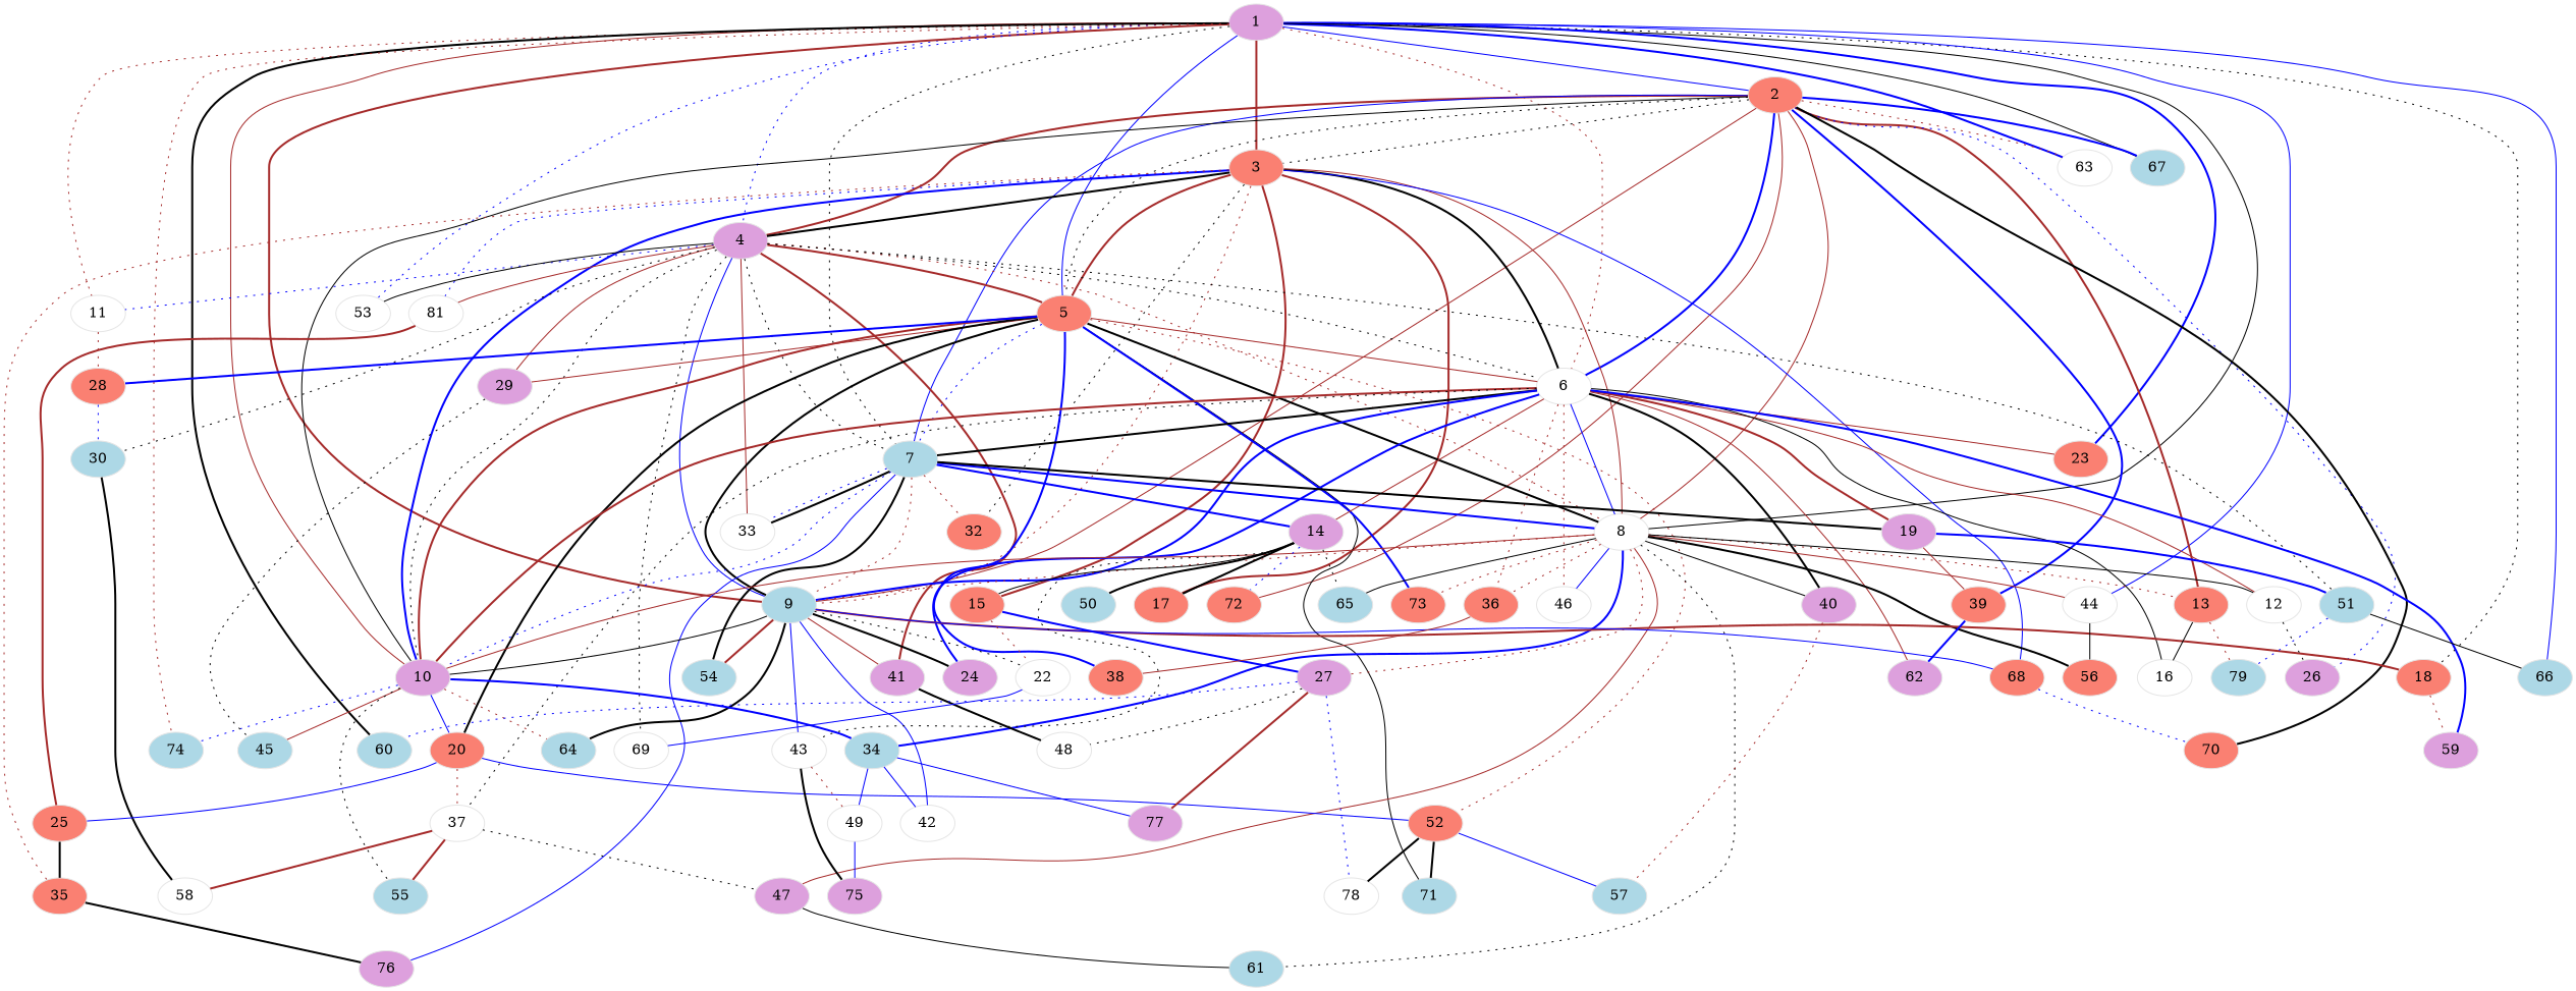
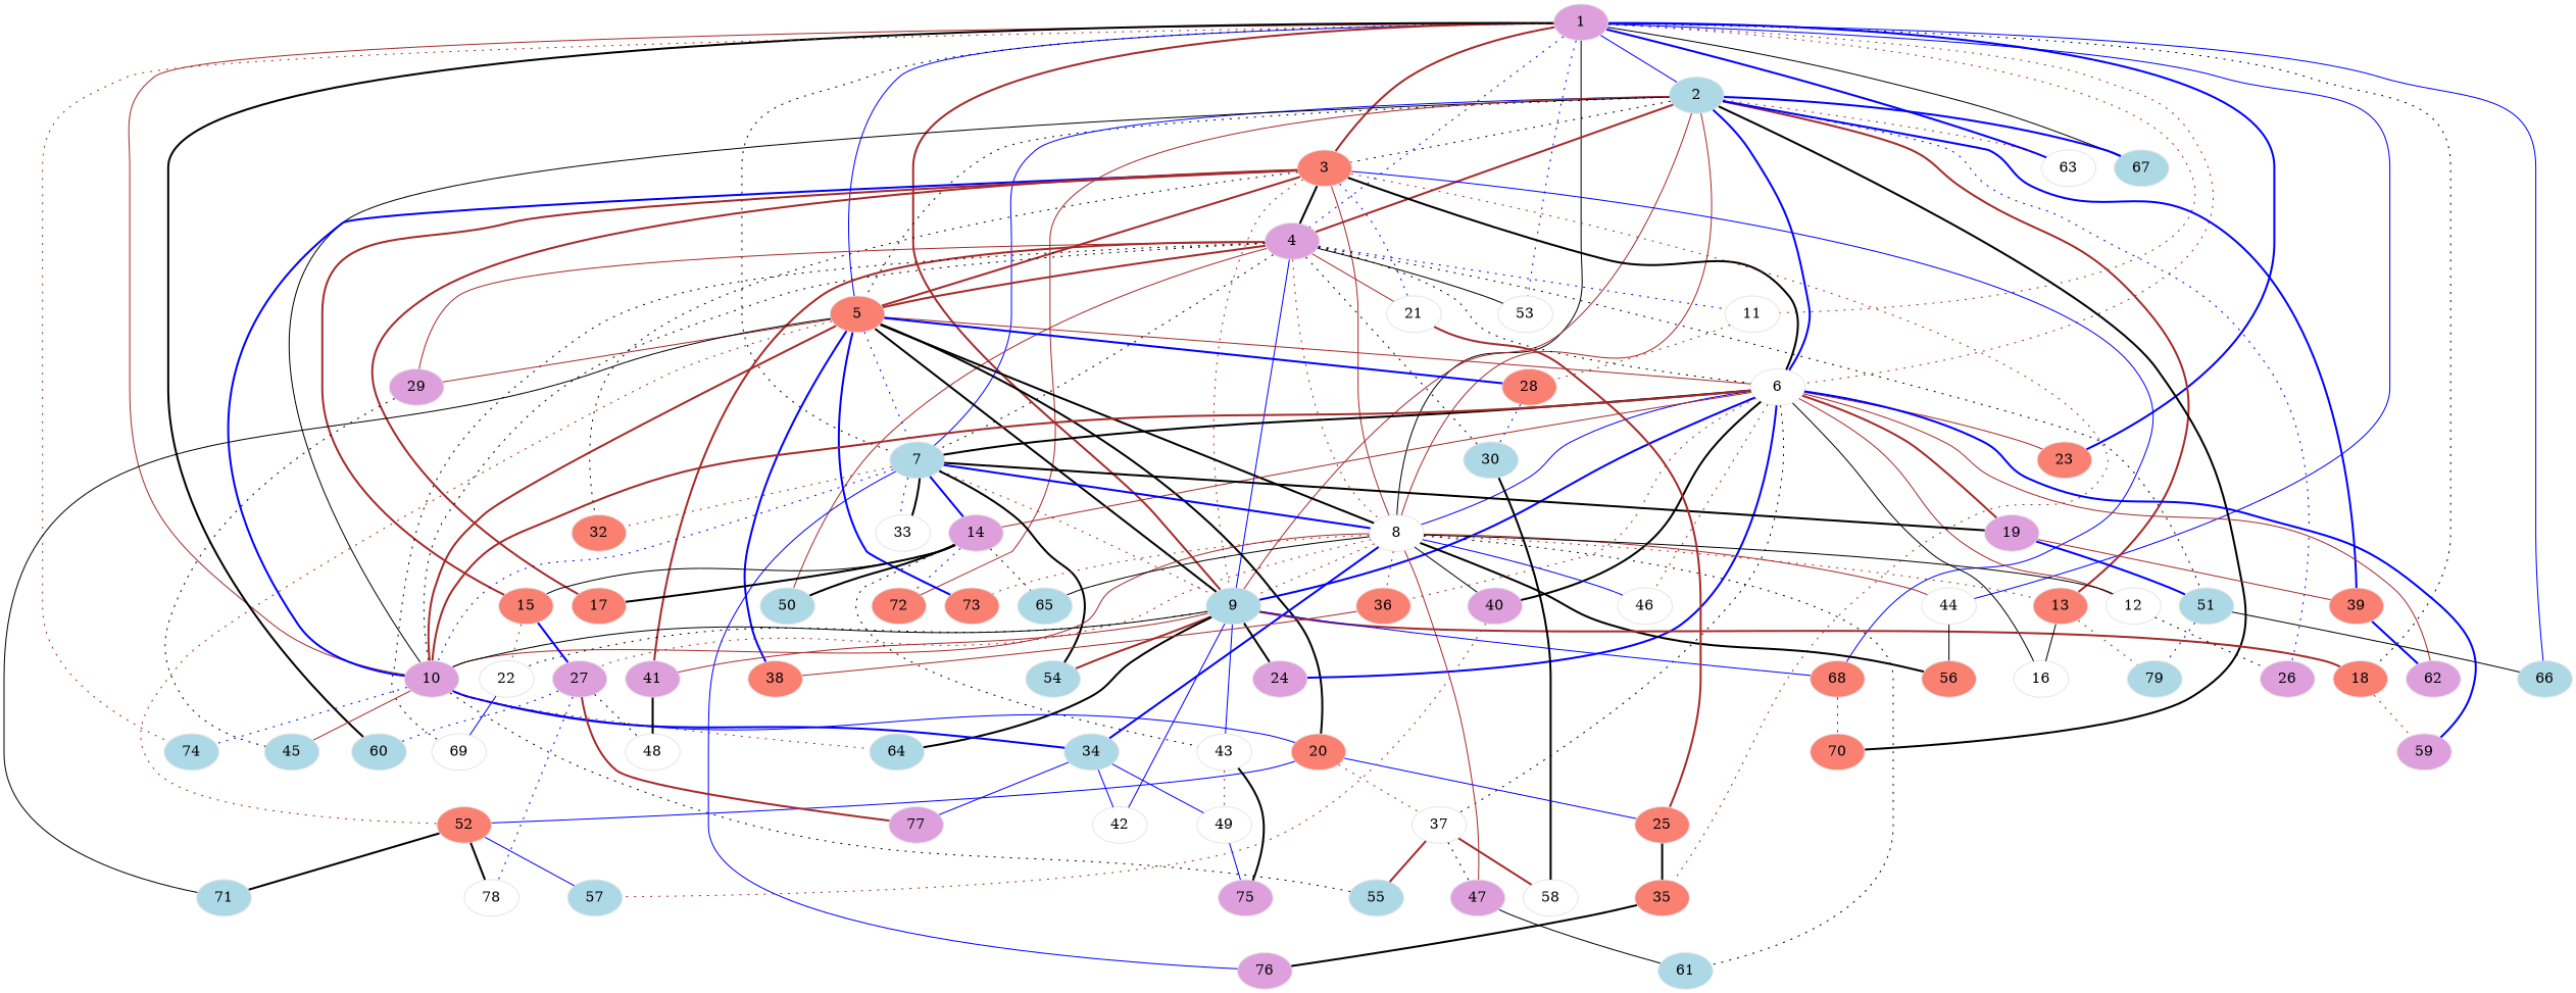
  graph {
    node [color=gray90 fillcolor=salmon style=filled]
    edge [color=brown style=bold]
    1 [fillcolor=plum]
-   2
+   2 [fillcolor=lightblue]
    3
    4 [fillcolor=plum]
    5
    6 [fillcolor=white]
    7 [fillcolor=lightblue]
    8 [fillcolor=white]
    9 [fillcolor=lightblue]
    10 [fillcolor=plum]
    11 [fillcolor=white]
    18
    23
    44 [fillcolor=white]
    53 [fillcolor=white]
    60 [fillcolor=lightblue]
    63 [fillcolor=white]
    66 [fillcolor=lightblue]
    67 [fillcolor=lightblue]
    74 [fillcolor=lightblue]
    13
    26 [fillcolor=plum]
    39
    70
    72
    15
    17
-   21 [fillcolor=white label=81]
+   21 [fillcolor=white]
    32
    35
    68
    29 [fillcolor=plum]
    30 [fillcolor=lightblue]
    41 [fillcolor=plum]
    50 [fillcolor=lightblue]
    51 [fillcolor=lightblue]
    69 [fillcolor=white]
    20
    28
    38
    52
    71 [fillcolor=lightblue]
    73
    12 [fillcolor=white]
    14 [fillcolor=plum]
    16 [fillcolor=white]
    19 [fillcolor=plum]
    24 [fillcolor=plum]
    36
    37 [fillcolor=white]
    40 [fillcolor=plum]
    46 [fillcolor=white]
    59 [fillcolor=plum]
    62 [fillcolor=plum]
    33 [fillcolor=white]
    54 [fillcolor=lightblue]
    76 [fillcolor=plum]
    27 [fillcolor=plum]
    34 [fillcolor=lightblue]
    47 [fillcolor=plum]
    56
    61 [fillcolor=lightblue]
    65 [fillcolor=lightblue]
    22 [fillcolor=white]
    42 [fillcolor=white]
    43 [fillcolor=white]
    64 [fillcolor=lightblue]
    45 [fillcolor=lightblue]
    55 [fillcolor=lightblue]
    79 [fillcolor=lightblue]
    25
    58 [fillcolor=white]
    48 [fillcolor=white]
    78 [fillcolor=white]
    57 [fillcolor=lightblue]
    77 [fillcolor=plum]
    49 [fillcolor=white]
    75 [fillcolor=plum]
    1 -- 2 [color=blue style=solid]
    1 -- 3
    1 -- 4 [color=blue style=dotted]
    1 -- 5 [color=blue style=solid]
    1 -- 6 [style=dotted]
    1 -- 7 [color=black style=dotted]
    1 -- 8 [color=black style=solid]
    1 -- 9
    1 -- 10 [style=solid]
    1 -- 11 [style=dotted]
    1 -- 18 [color=black style=dotted]
    1 -- 23 [color=blue]
    1 -- 44 [color=blue style=solid]
    1 -- 53 [color=blue style=dotted]
    1 -- 60 [color=black]
    1 -- 63 [color=blue]
    1 -- 66 [color=blue style=solid]
    1 -- 67 [color=black style=solid]
    1 -- 74 [style=dotted]
    2 -- 3 [color=black style=dotted]
    2 -- 4
    2 -- 5 [color=black style=dotted]
    2 -- 6 [color=blue]
    2 -- 7 [color=blue style=solid]
    2 -- 8 [style=solid]
    2 -- 9 [style=solid]
    2 -- 10 [color=black style=solid]
    2 -- 63 [style=dotted]
    2 -- 67 [color=blue]
    2 -- 13
    2 -- 26 [color=blue style=dotted]
    2 -- 39 [color=blue]
    2 -- 70 [color=black]
    2 -- 72 [style=solid]
    3 -- 4 [color=black]
    3 -- 5
    3 -- 6 [color=black]
    3 -- 8 [style=solid]
    3 -- 9 [style=dotted]
    3 -- 10 [color=blue]
    3 -- 15
    3 -- 17
    3 -- 21 [color=blue style=dotted]
    3 -- 32 [color=black style=dotted]
    3 -- 35 [style=dotted]
    3 -- 68 [color=blue style=solid]
    4 -- 5
    4 -- 6 [color=black style=dotted]
    4 -- 7 [color=black style=dotted]
    4 -- 8 [style=dotted]
    4 -- 9 [color=blue style=solid]
    4 -- 10 [color=black style=dotted]
    4 -- 11 [color=blue style=dotted]
    4 -- 53 [color=black style=solid]
    4 -- 21 [style=solid]
    4 -- 29 [style=solid]
    4 -- 30 [color=black style=dotted]
    4 -- 41
-   4 -- 33 [style=solid]
+   4 -- 50 [style=solid]
    4 -- 51 [color=black style=dotted]
    4 -- 69 [color=black style=dotted]
    5 -- 6 [style=solid]
    5 -- 7 [color=blue style=dotted]
    5 -- 8 [color=black]
    5 -- 9 [color=black]
    5 -- 10
    5 -- 29 [style=solid]
    5 -- 20 [color=black]
    5 -- 28 [color=blue]
    5 -- 38 [color=blue]
    5 -- 52 [style=dotted]
    5 -- 71 [color=black style=solid]
    5 -- 73 [color=blue]
    6 -- 7 [color=black]
    6 -- 8 [color=blue style=solid]
    6 -- 9 [color=blue]
    6 -- 10
    6 -- 23 [style=solid]
    6 -- 12 [style=solid]
    6 -- 14 [style=solid]
    6 -- 16 [color=black style=solid]
    6 -- 19
    6 -- 24 [color=blue]
    6 -- 36 [style=dotted]
    6 -- 37 [color=black style=dotted]
    6 -- 40 [color=black]
    6 -- 46 [style=dotted]
    6 -- 59 [color=blue]
    6 -- 62 [style=solid]
    7 -- 8 [color=blue]
    7 -- 9 [style=dotted]
    7 -- 10 [color=blue style=dotted]
    7 -- 32 [style=dotted]
    7 -- 14 [color=blue]
    7 -- 19 [color=black]
    7 -- 33 [color=blue style=dotted]
    7 -- 33 [color=black]
    7 -- 54 [color=black]
    7 -- 76 [color=blue style=solid]
    8 -- 9 [style=dotted]
    8 -- 10 [style=solid]
    8 -- 44 [style=solid]
    8 -- 13 [style=dotted]
    8 -- 73 [style=dotted]
    8 -- 12 [color=black style=solid]
    8 -- 36 [style=dotted]
    8 -- 40 [color=black style=solid]
    8 -- 46 [color=blue style=solid]
    8 -- 27 [style=dotted]
    8 -- 34 [color=blue]
    8 -- 47 [style=solid]
    8 -- 56 [color=black]
    8 -- 61 [color=black style=dotted]
    8 -- 65 [color=black style=solid]
    9 -- 10 [color=black style=solid]
    9 -- 18
    9 -- 68 [color=blue style=solid]
    9 -- 41 [style=solid]
    9 -- 24 [color=black]
    9 -- 54
    9 -- 22 [color=black style=dotted]
    9 -- 42 [color=blue style=solid]
    9 -- 43 [color=blue style=solid]
    9 -- 64 [color=black]
    10 -- 74 [color=blue style=dotted]
    10 -- 20 [color=blue style=solid]
    10 -- 34 [color=blue]
    10 -- 64 [style=dotted]
    10 -- 45 [style=solid]
    10 -- 55 [color=black style=dotted]
    11 -- 28 [style=dotted]
    18 -- 59 [style=dotted]
    44 -- 56 [color=black style=solid]
    13 -- 16 [color=black style=solid]
    13 -- 79 [style=dotted]
    39 -- 62 [color=blue]
    15 -- 27 [color=blue]
    15 -- 22 [style=dotted]
    21 -- 25
    35 -- 76 [color=black]
    68 -- 70 [color=blue style=dotted]
    29 -- 45 [color=black style=dotted]
    30 -- 58 [color=black]
    41 -- 48 [color=black]
    51 -- 66 [color=black style=solid]
    51 -- 79 [color=blue style=dotted]
    20 -- 52 [color=blue style=solid]
    20 -- 37 [style=dotted]
    20 -- 25 [color=blue style=solid]
    28 -- 30 [color=blue style=dotted]
    52 -- 71 [color=black]
    52 -- 78 [color=black]
    52 -- 57 [color=blue style=solid]
    12 -- 26 [color=black style=dotted]
    14 -- 72 [color=blue style=dotted]
    14 -- 15 [color=black style=solid]
    14 -- 17 [color=black]
    14 -- 50 [color=black]
    14 -- 65 [color=black style=dotted]
    14 -- 43 [color=black style=dotted]
    19 -- 39 [style=solid]
    19 -- 51 [color=blue]
    36 -- 38 [style=solid]
    37 -- 47 [color=black style=dotted]
    37 -- 55
    37 -- 58
    40 -- 57 [style=dotted]
    27 -- 60 [color=blue style=dotted]
    27 -- 48 [color=black style=dotted]
    27 -- 78 [color=blue style=dotted]
    27 -- 77
    34 -- 42 [color=blue style=solid]
    34 -- 77 [color=blue style=solid]
    34 -- 49 [color=blue style=solid]
    47 -- 61 [color=black style=solid]
    22 -- 69 [color=blue style=solid]
    43 -- 49 [style=dotted]
    43 -- 75 [color=black]
    25 -- 35 [color=black]
    49 -- 75 [color=blue style=solid]
  }
